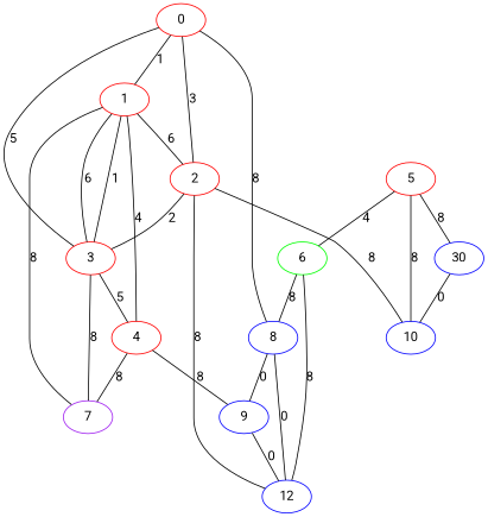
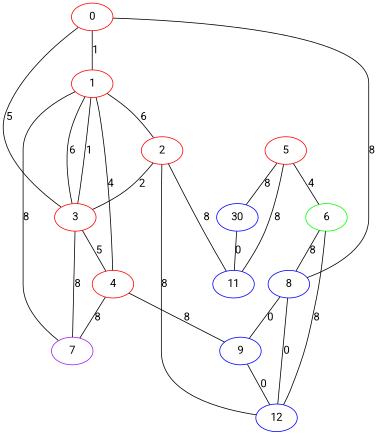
  graph {
    fontname=Roboto
    node [color=red fontname=Roboto weight=1]
    edge [fontname=Roboto]
    0
    1
    2
    3
    8 [color=blue weight=3]
    4
    7 [color=purple weight=4]
-   11 [color=blue weight=3 label=10]
+   11 [color=blue weight=3]
    12 [color=blue weight=3]
    9 [color=blue weight=3]
    5
    6 [color=green weight=2]
    n13 [color=blue label=30 weight=3]
    0 -- 1 [label=1]
-   0 -- 2 [label=3]
    0 -- 3 [label=5]
    0 -- 8 [label=8]
    1 -- 2 [label=6]
    1 -- 3 [label=6]
    1 -- 3 [label=1]
    1 -- 4 [label=4]
    1 -- 7 [label=8]
    2 -- 3 [label=2]
    2 -- 11 [label=8]
    2 -- 12 [label=8]
    3 -- 4 [label=5]
    3 -- 7 [label=8]
    8 -- 12 [label=0]
    8 -- 9 [label=0]
    4 -- 7 [label=8]
    4 -- 9 [label=8]
    9 -- 12 [label=0]
    5 -- 11 [label=8]
    5 -- 6 [label=4]
    5 -- n13 [label=8]
    6 -- 8 [label=8]
    6 -- 12 [label=8]
    n13 -- 11 [label=0]
  }
